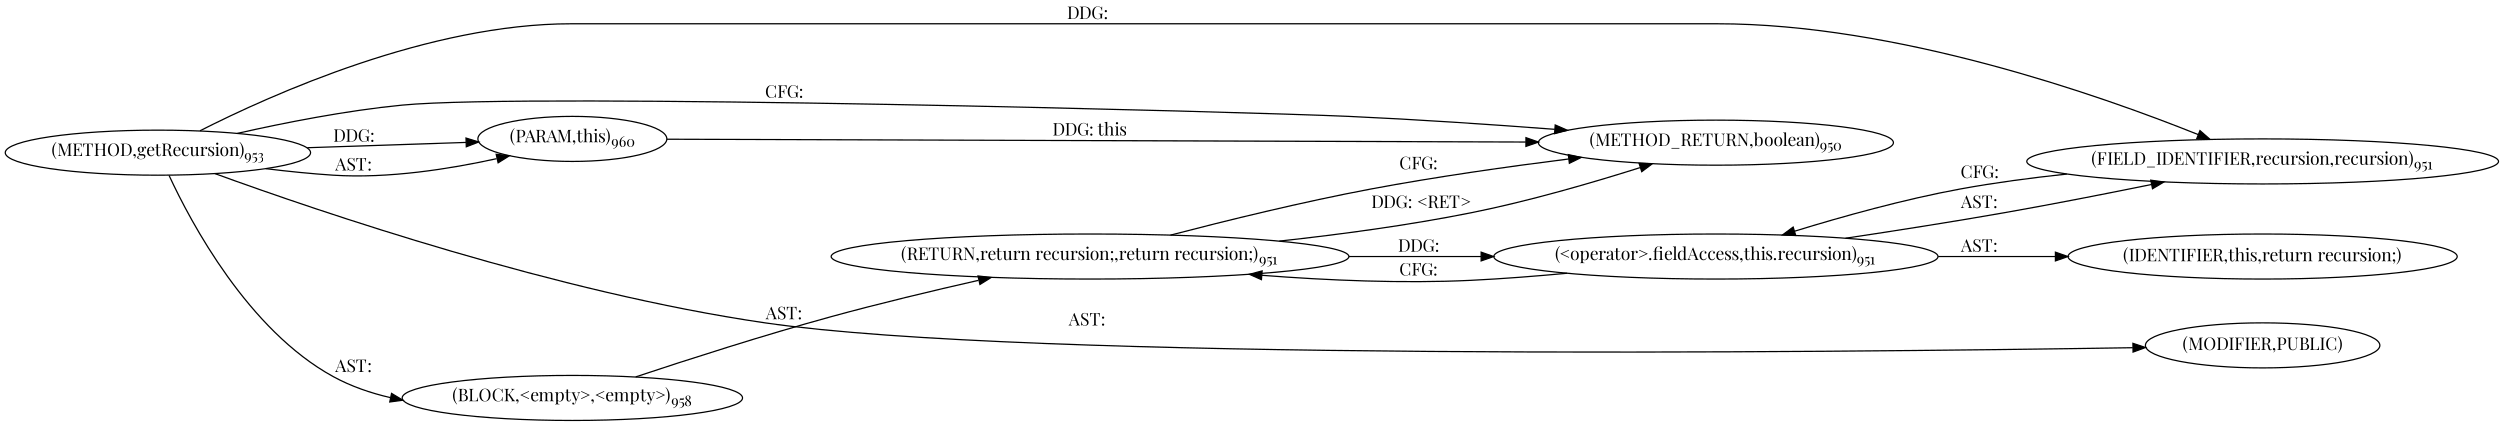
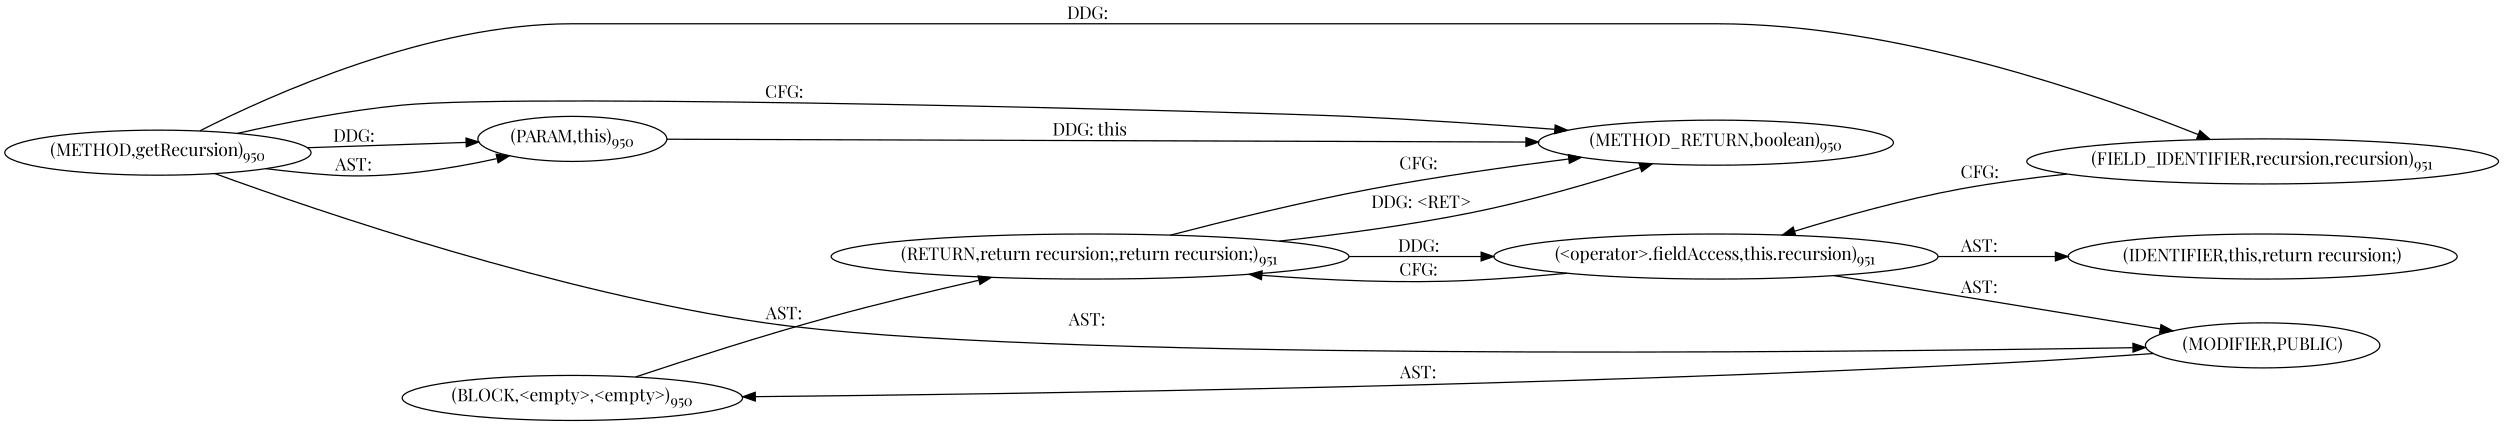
  digraph {
    fontname="Playfair Display"
    rankdir=LR
    node [fontname="Playfair Display"]
    edge [fontname="Playfair Display"]
-   n1 [label=<(METHOD,getRecursion)<SUB>953</SUB>>]
-   n2 [label=<(PARAM,this)<SUB>960</SUB>>]
-   n3 [label=<(BLOCK,&lt;empty&gt;,&lt;empty&gt;)<SUB>958</SUB>>]
+   n1 [label=<(METHOD,getRecursion)<SUB>950</SUB>>]
+   n2 [label=<(PARAM,this)<SUB>950</SUB>>]
+   n3 [label=<(BLOCK,&lt;empty&gt;,&lt;empty&gt;)<SUB>950</SUB>>]
    n4 [label=<(FIELD_IDENTIFIER,recursion,recursion)<SUB>951</SUB>>]
    n5 [label=<(MODIFIER,PUBLIC)>]
    n6 [label=<(METHOD_RETURN,boolean)<SUB>950</SUB>>]
    n7 [label=<(RETURN,return recursion;,return recursion;)<SUB>951</SUB>>]
    n8 [label=<(&lt;operator&gt;.fieldAccess,this.recursion)<SUB>951</SUB>>]
    n9 [label=<(IDENTIFIER,this,return recursion;)>]
    n1 -> n2 [label="AST: "]
    n1 -> n2 [label="DDG: "]
-   n1 -> n3 [label="AST: "]
+   n5 -> n3 [label="AST: "]
    n1 -> n4 [label="DDG: "]
    n1 -> n5 [label="AST: "]
    n1 -> n6 [label="CFG: "]
    n2 -> n6 [label="DDG: this"]
    n3 -> n7 [label="AST: "]
    n4 -> n8 [label="CFG: "]
    n7 -> n6 [label="CFG: "]
    n7 -> n6 [label="DDG: &lt;RET&gt;"]
    n7 -> n8 [label="DDG: "]
-   n8 -> n4 [label="AST: "]
+   n8 -> n5 [label="AST: "]
    n8 -> n7 [label="CFG: "]
    n8 -> n9 [label="AST: "]
  }
